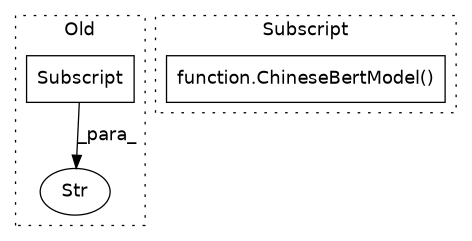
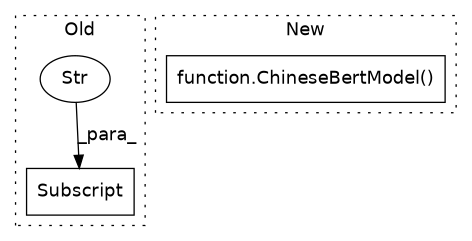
  digraph {
    fontname="DejaVu Sans"
    node [shape=box fontname="DejaVu Sans"]
    n1 [a=63 l="37,0" label=Subscript s="32234,0"]
    n2 [a=66 l=12 label=Str s=32258 shape=ellipse]
    n3 [a=75 l="17,1" label="function.ChineseBertModel()" s="31559,31582"]
    subgraph cluster_1 {
      label=Old
      style=dotted
      n1
      n2
    }
    subgraph cluster_2 {
-     label=Subscript
+     label=New
      style=dotted
      n3
    }
-   n1 -> n2 [label=_para_ fontname="DejaVu Sans"]
+   n2 -> n1 [label=_para_ fontname="DejaVu Sans"]
  }
